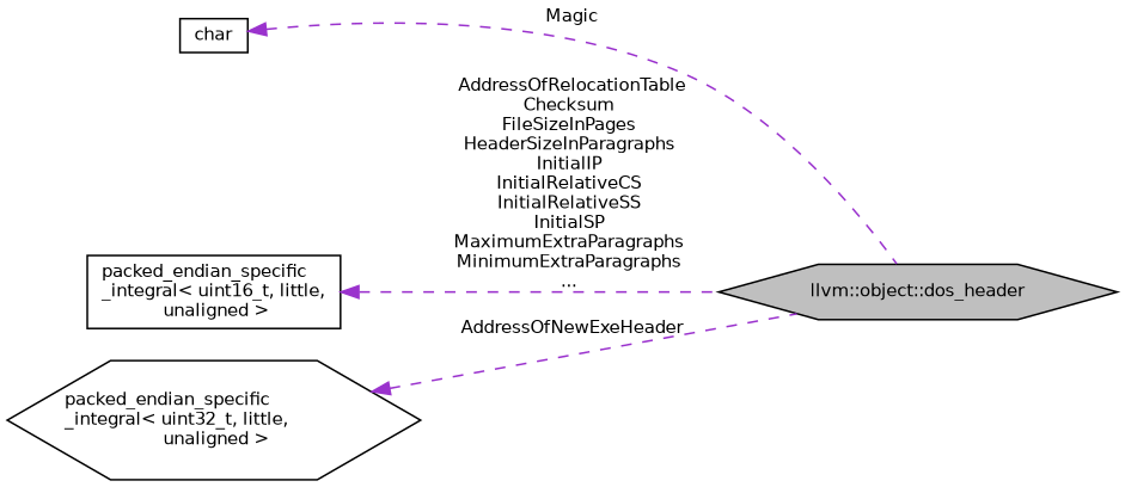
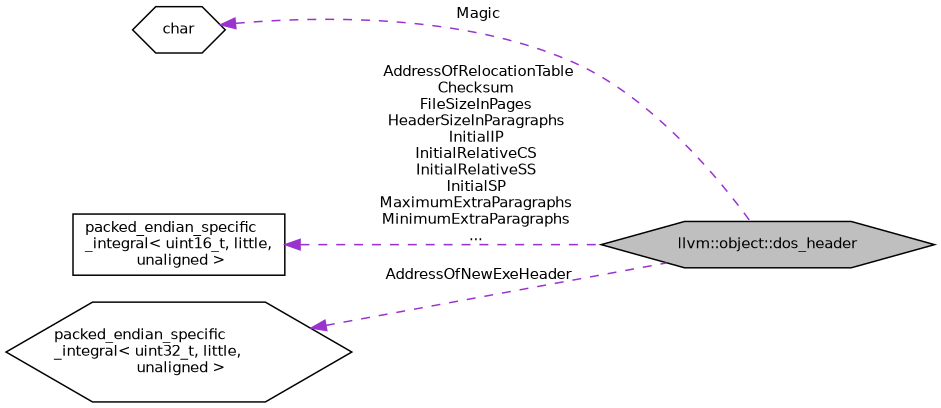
  digraph {
    rankdir=LR
    node [color=black fontname=Helvetica fontsize=10 shape=hexagon]
    edge [color=darkorchid3 dir=back fontname=Helvetica fontsize=10 labelfontname=Helvetica labelfontsize=10 style=dashed]
    n1 [fillcolor=grey75 fontcolor=black height=0.2 label="llvm::object::dos_header" style=filled width=0.4]
-   n2 [height=0.2 label=char shape=box width=0.4]
+   n2 [height=0.2 label=char width=0.4]
    n3 [height=0.2 label="packed_endian_specific\l_integral\< uint16_t, little,\l unaligned \>" shape=box width=0.4]
    n4 [height=0.2 label="packed_endian_specific\l_integral\< uint32_t, little,\l unaligned \>" width=0.4]
    n2 -> n1 [label=" Magic"]
    n3 -> n1 [label=" AddressOfRelocationTable\nChecksum\nFileSizeInPages\nHeaderSizeInParagraphs\nInitialIP\nInitialRelativeCS\nInitialRelativeSS\nInitialSP\nMaximumExtraParagraphs\nMinimumExtraParagraphs\n..."]
    n4 -> n1 [label=" AddressOfNewExeHeader"]
  }
